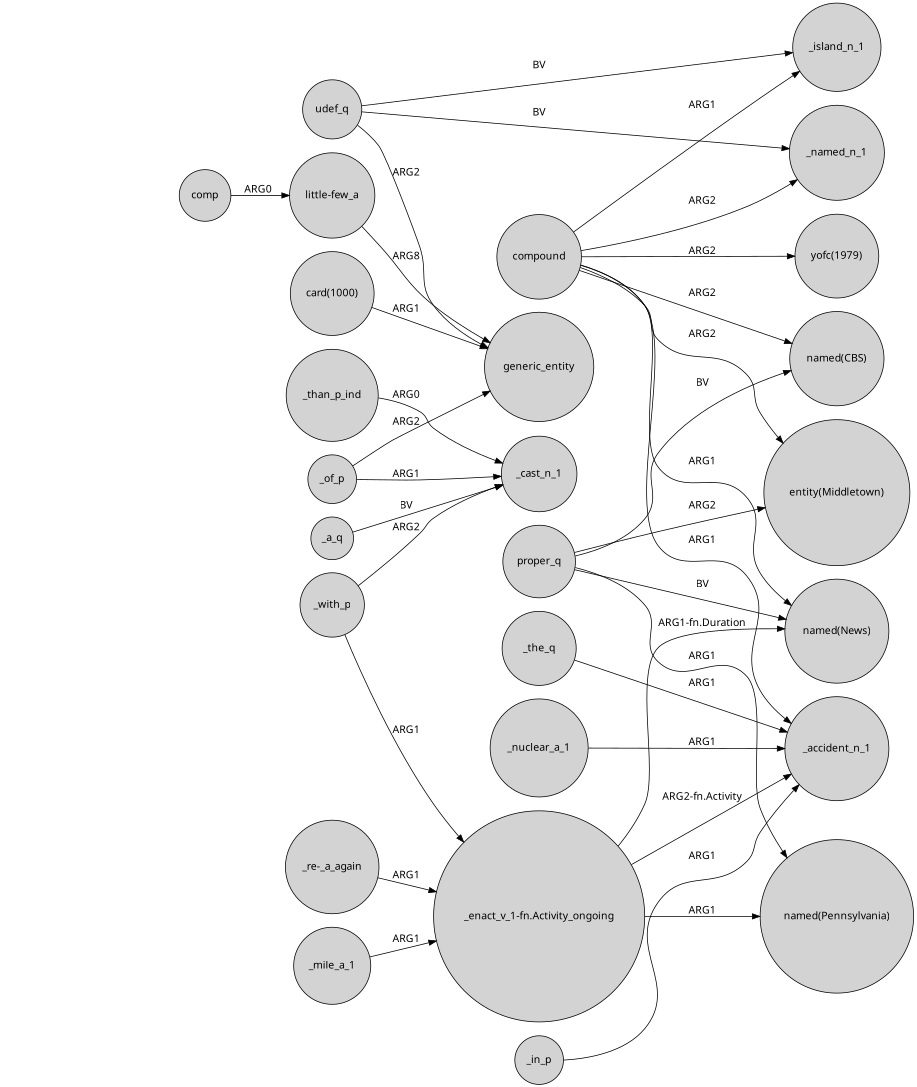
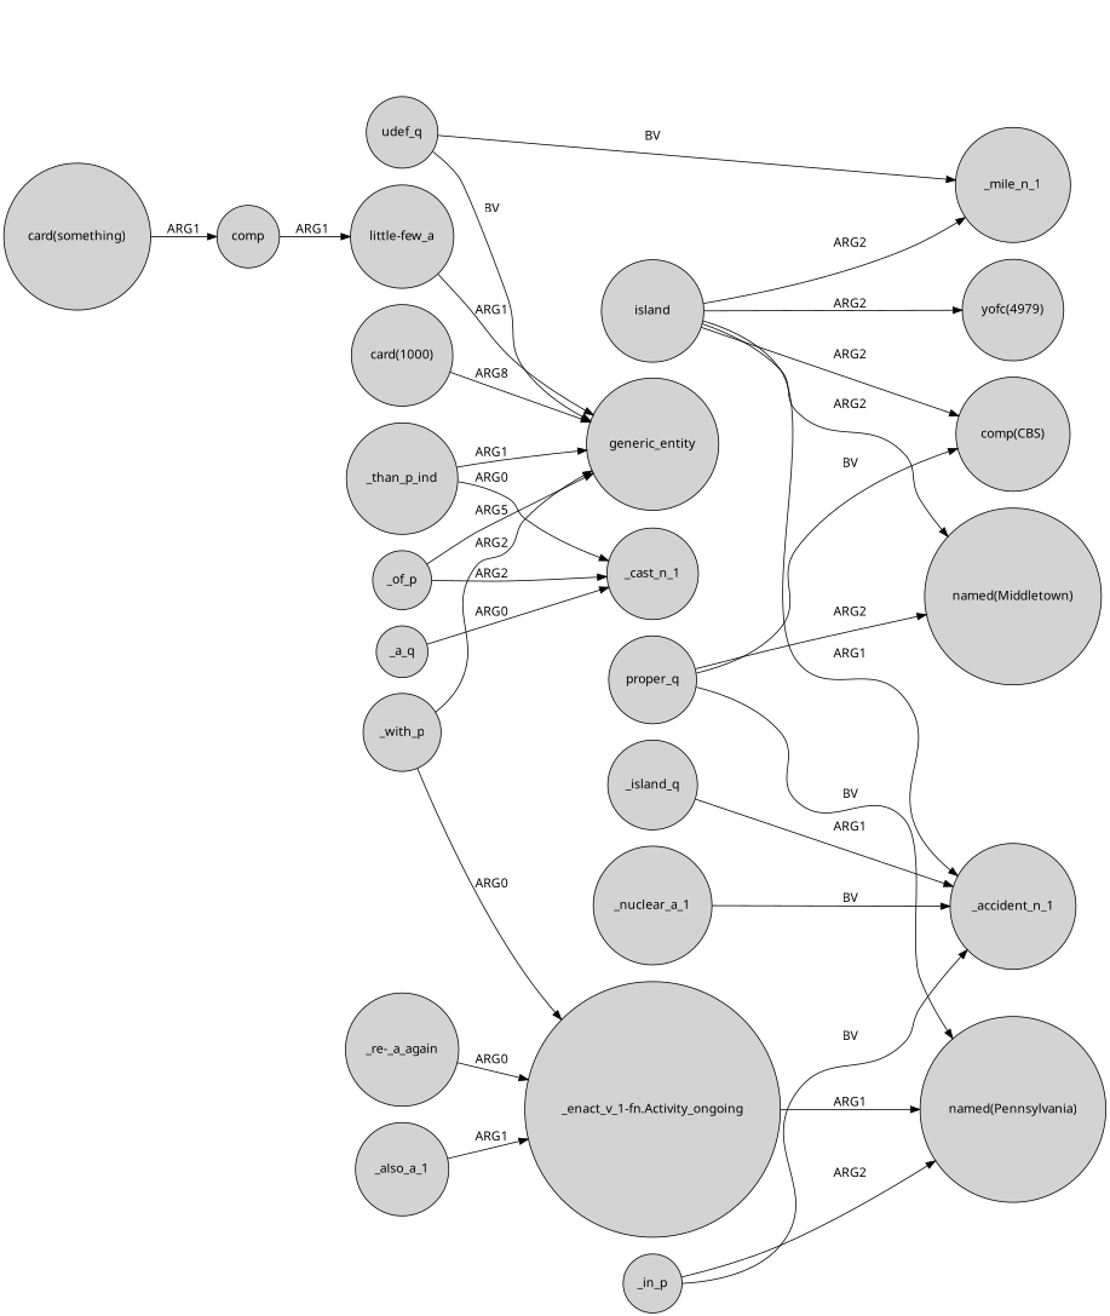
  digraph {
    fontname="Noto Sans"
    rankdir=LR
    node [fontname="Noto Sans" shape=circle style=filled]
    edge [fontname="Noto Sans"]
-   compound
-   _mile_n_1 [label=_named_n_1]
-   _island_n_1
+   compound [label=island]
+   _mile_n_1
    _accident_n_1
-   "yofc(1979)"
-   "named(Middletown)" [label="entity(Middletown)"]
-   "named(CBS)"
-   "named(News)"
+   "yofc(1979)" [label="yofc(4979)"]
+   "named(Middletown)"
+   "named(CBS)" [label="comp(CBS)"]
    udef_q
    generic_entity
-   _the_q
+   _the_q [label=_island_q]
    proper_q
    "named(Pennsylvania)"
    _of_p
    _cast_n_1
    _in_p
    "_re-_a_again"
    "_enact_v_1-fn.Activity_ongoing"
    _than_p_ind
    "little-few_a"
    _with_p
-   _also_a_1 [label=_mile_a_1]
+   _also_a_1
    _nuclear_a_1
    _a_q
    comp
+   "card(something)"
    "card(1000)"
    compound -> _mile_n_1 [label=ARG2]
-   compound -> _island_n_1 [label=ARG1]
    compound -> _accident_n_1 [label=ARG1]
    compound -> "yofc(1979)" [label=ARG2]
    compound -> "named(Middletown)" [label=ARG2]
    compound -> "named(CBS)" [label=ARG2]
-   compound -> "named(News)" [label=ARG1]
    udef_q -> _mile_n_1 [label=BV]
-   udef_q -> _island_n_1 [label=BV]
-   udef_q -> generic_entity [label=ARG2]
+   udef_q -> generic_entity [label=BV]
    _the_q -> _accident_n_1 [label=ARG1]
    proper_q -> "named(Middletown)" [label=ARG2]
    proper_q -> "named(CBS)" [label=BV]
-   proper_q -> "named(News)" [label=BV]
-   proper_q -> "named(Pennsylvania)" [label=ARG1]
-   _of_p -> generic_entity [label=ARG2]
-   _of_p -> _cast_n_1 [label=ARG1]
-   _in_p -> _accident_n_1 [label=ARG1]
-   "_re-_a_again" -> "_enact_v_1-fn.Activity_ongoing" [label=ARG1]
-   "_enact_v_1-fn.Activity_ongoing" -> _accident_n_1 [label="ARG2-fn.Activity"]
-   "_enact_v_1-fn.Activity_ongoing" -> "named(News)" [label="ARG1-fn.Duration"]
+   proper_q -> "named(Pennsylvania)" [label=BV]
+   _of_p -> generic_entity [label=ARG5]
+   _of_p -> _cast_n_1 [label=ARG2]
+   _in_p -> _accident_n_1 [label=BV]
+   _in_p -> "named(Pennsylvania)" [label=ARG2]
+   "_re-_a_again" -> "_enact_v_1-fn.Activity_ongoing" [label=ARG0]
    "_enact_v_1-fn.Activity_ongoing" -> "named(Pennsylvania)" [label=ARG1]
+   _than_p_ind -> generic_entity [label=ARG1]
    _than_p_ind -> _cast_n_1 [label=ARG0]
-   "little-few_a" -> generic_entity [label=ARG8]
-   _with_p -> _cast_n_1 [label=ARG2]
-   _with_p -> "_enact_v_1-fn.Activity_ongoing" [label=ARG1]
+   "little-few_a" -> generic_entity [label=ARG1]
+   _with_p -> generic_entity [label=ARG2]
+   _with_p -> "_enact_v_1-fn.Activity_ongoing" [label=ARG0]
    _also_a_1 -> "_enact_v_1-fn.Activity_ongoing" [label=ARG1]
-   _nuclear_a_1 -> _accident_n_1 [label=ARG1]
-   _a_q -> _cast_n_1 [label=BV]
-   comp -> "little-few_a" [label=ARG0]
-   "card(1000)" -> generic_entity [label=ARG1]
+   _nuclear_a_1 -> _accident_n_1 [label=BV]
+   _a_q -> _cast_n_1 [label=ARG0]
+   comp -> "little-few_a" [label=ARG1]
+   "card(something)" -> comp [label=ARG1]
+   "card(1000)" -> generic_entity [label=ARG8]
  }
